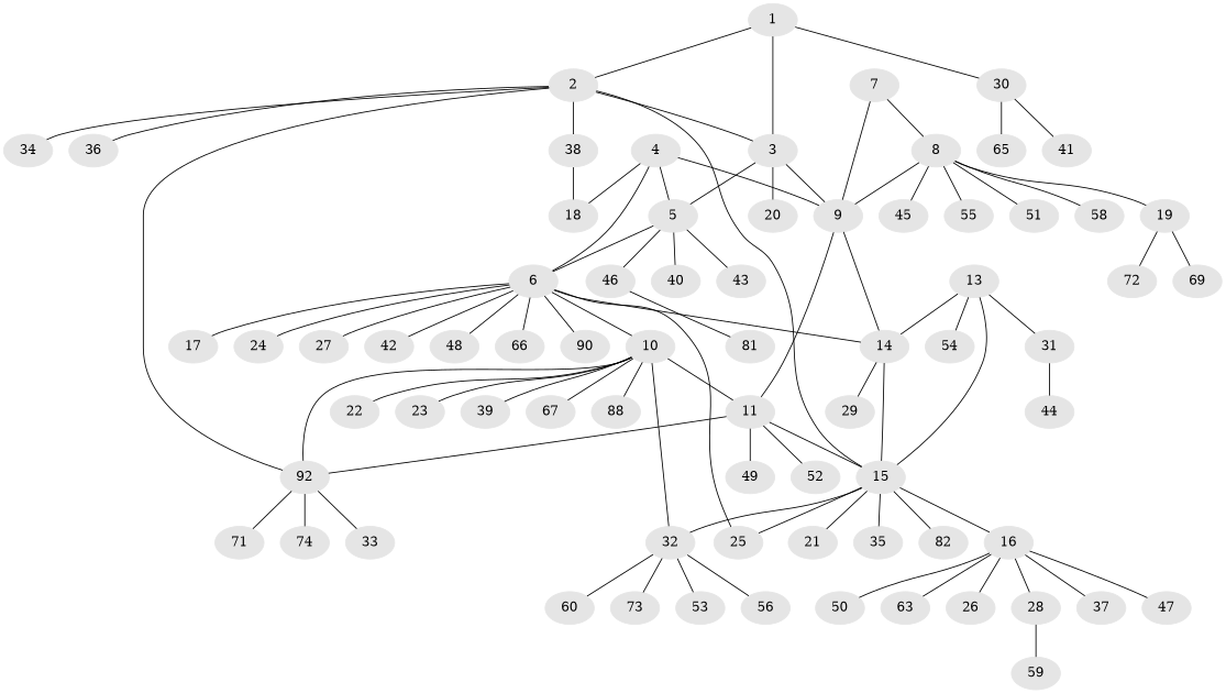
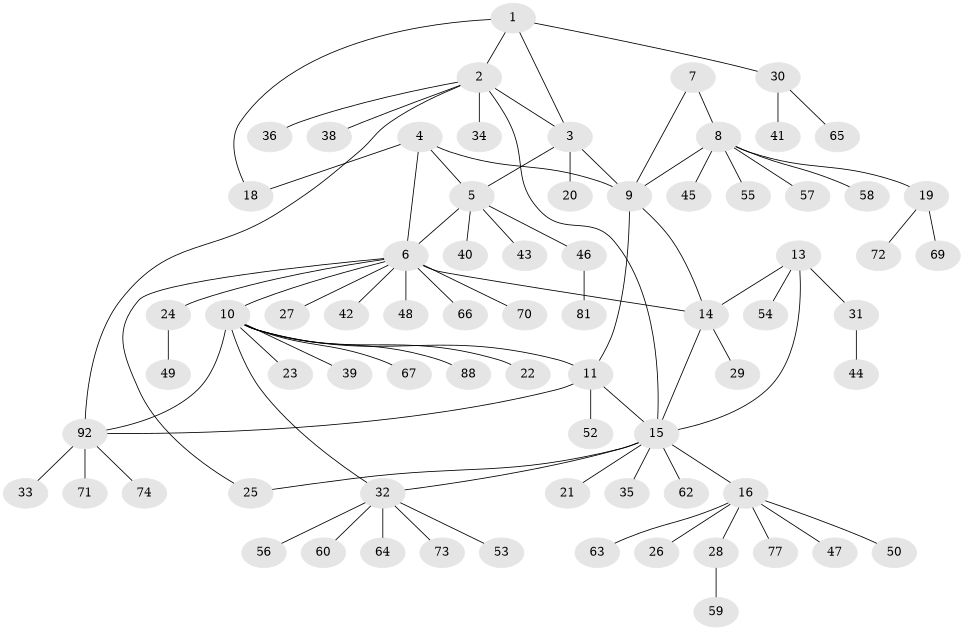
  graph {
    node [color=gray90 style=filled]
    1
    2
    3
    18
    30
    n6 [label=92]
    15
    34
    36
    38
    5
    9
    20
    41
    65
    33
    71
    74
    25
    32
    16
    21
    35
-   62 [label=82]
+   62
    6
    40
    43
    46
    14
    11
    4
    10
-   17
    24
    27
    42
    48
    66
-   70 [label=90]
+   70
    n40 [label=81]
    22
    23
    39
    67
    n45 [label=88]
    29
    7
    8
    19
    45
    55
-   57 [label=51]
+   57
    58
    69
    72
    49
    52
    53
    56
    60
+   64
    73
    13
    31
    54
    44
    26
    28
-   37
+   37 [label=77]
    47
    50
    63
    59
    1 -- 2
    1 -- 3
-   38 -- 18
+   1 -- 18
    1 -- 30
    2 -- 3
    2 -- n6
    2 -- 15
    2 -- 34
    2 -- 36
    2 -- 38
    3 -- 5
    3 -- 9
    3 -- 20
    30 -- 41
    30 -- 65
    n6 -- 33
    n6 -- 71
    n6 -- 74
    15 -- 25
    15 -- 32
    15 -- 16
    15 -- 21
    15 -- 35
    15 -- 62
    5 -- 6
    5 -- 40
    5 -- 43
    5 -- 46
    9 -- 14
    9 -- 11
    32 -- 53
    32 -- 56
    32 -- 60
+   32 -- 64
    32 -- 73
    16 -- 26
    16 -- 28
    16 -- 37
    16 -- 47
    16 -- 50
    16 -- 63
    6 -- 25
    6 -- 14
    6 -- 10
-   6 -- 17
    6 -- 24
    6 -- 27
    6 -- 42
    6 -- 48
    6 -- 66
    6 -- 70
    46 -- n40
    14 -- 15
    14 -- 29
    11 -- n6
    11 -- 15
-   11 -- 49
+   24 -- 49
    11 -- 52
    4 -- 18
    4 -- 5
    4 -- 9
    4 -- 6
    10 -- n6
    10 -- 32
    10 -- 11
    10 -- 22
    10 -- 23
    10 -- 39
    10 -- 67
    10 -- n45
    7 -- 9
    7 -- 8
    8 -- 9
    8 -- 19
    8 -- 45
    8 -- 55
    8 -- 57
    8 -- 58
    19 -- 69
    19 -- 72
    13 -- 15
    13 -- 14
    13 -- 31
    13 -- 54
    31 -- 44
    28 -- 59
  }
